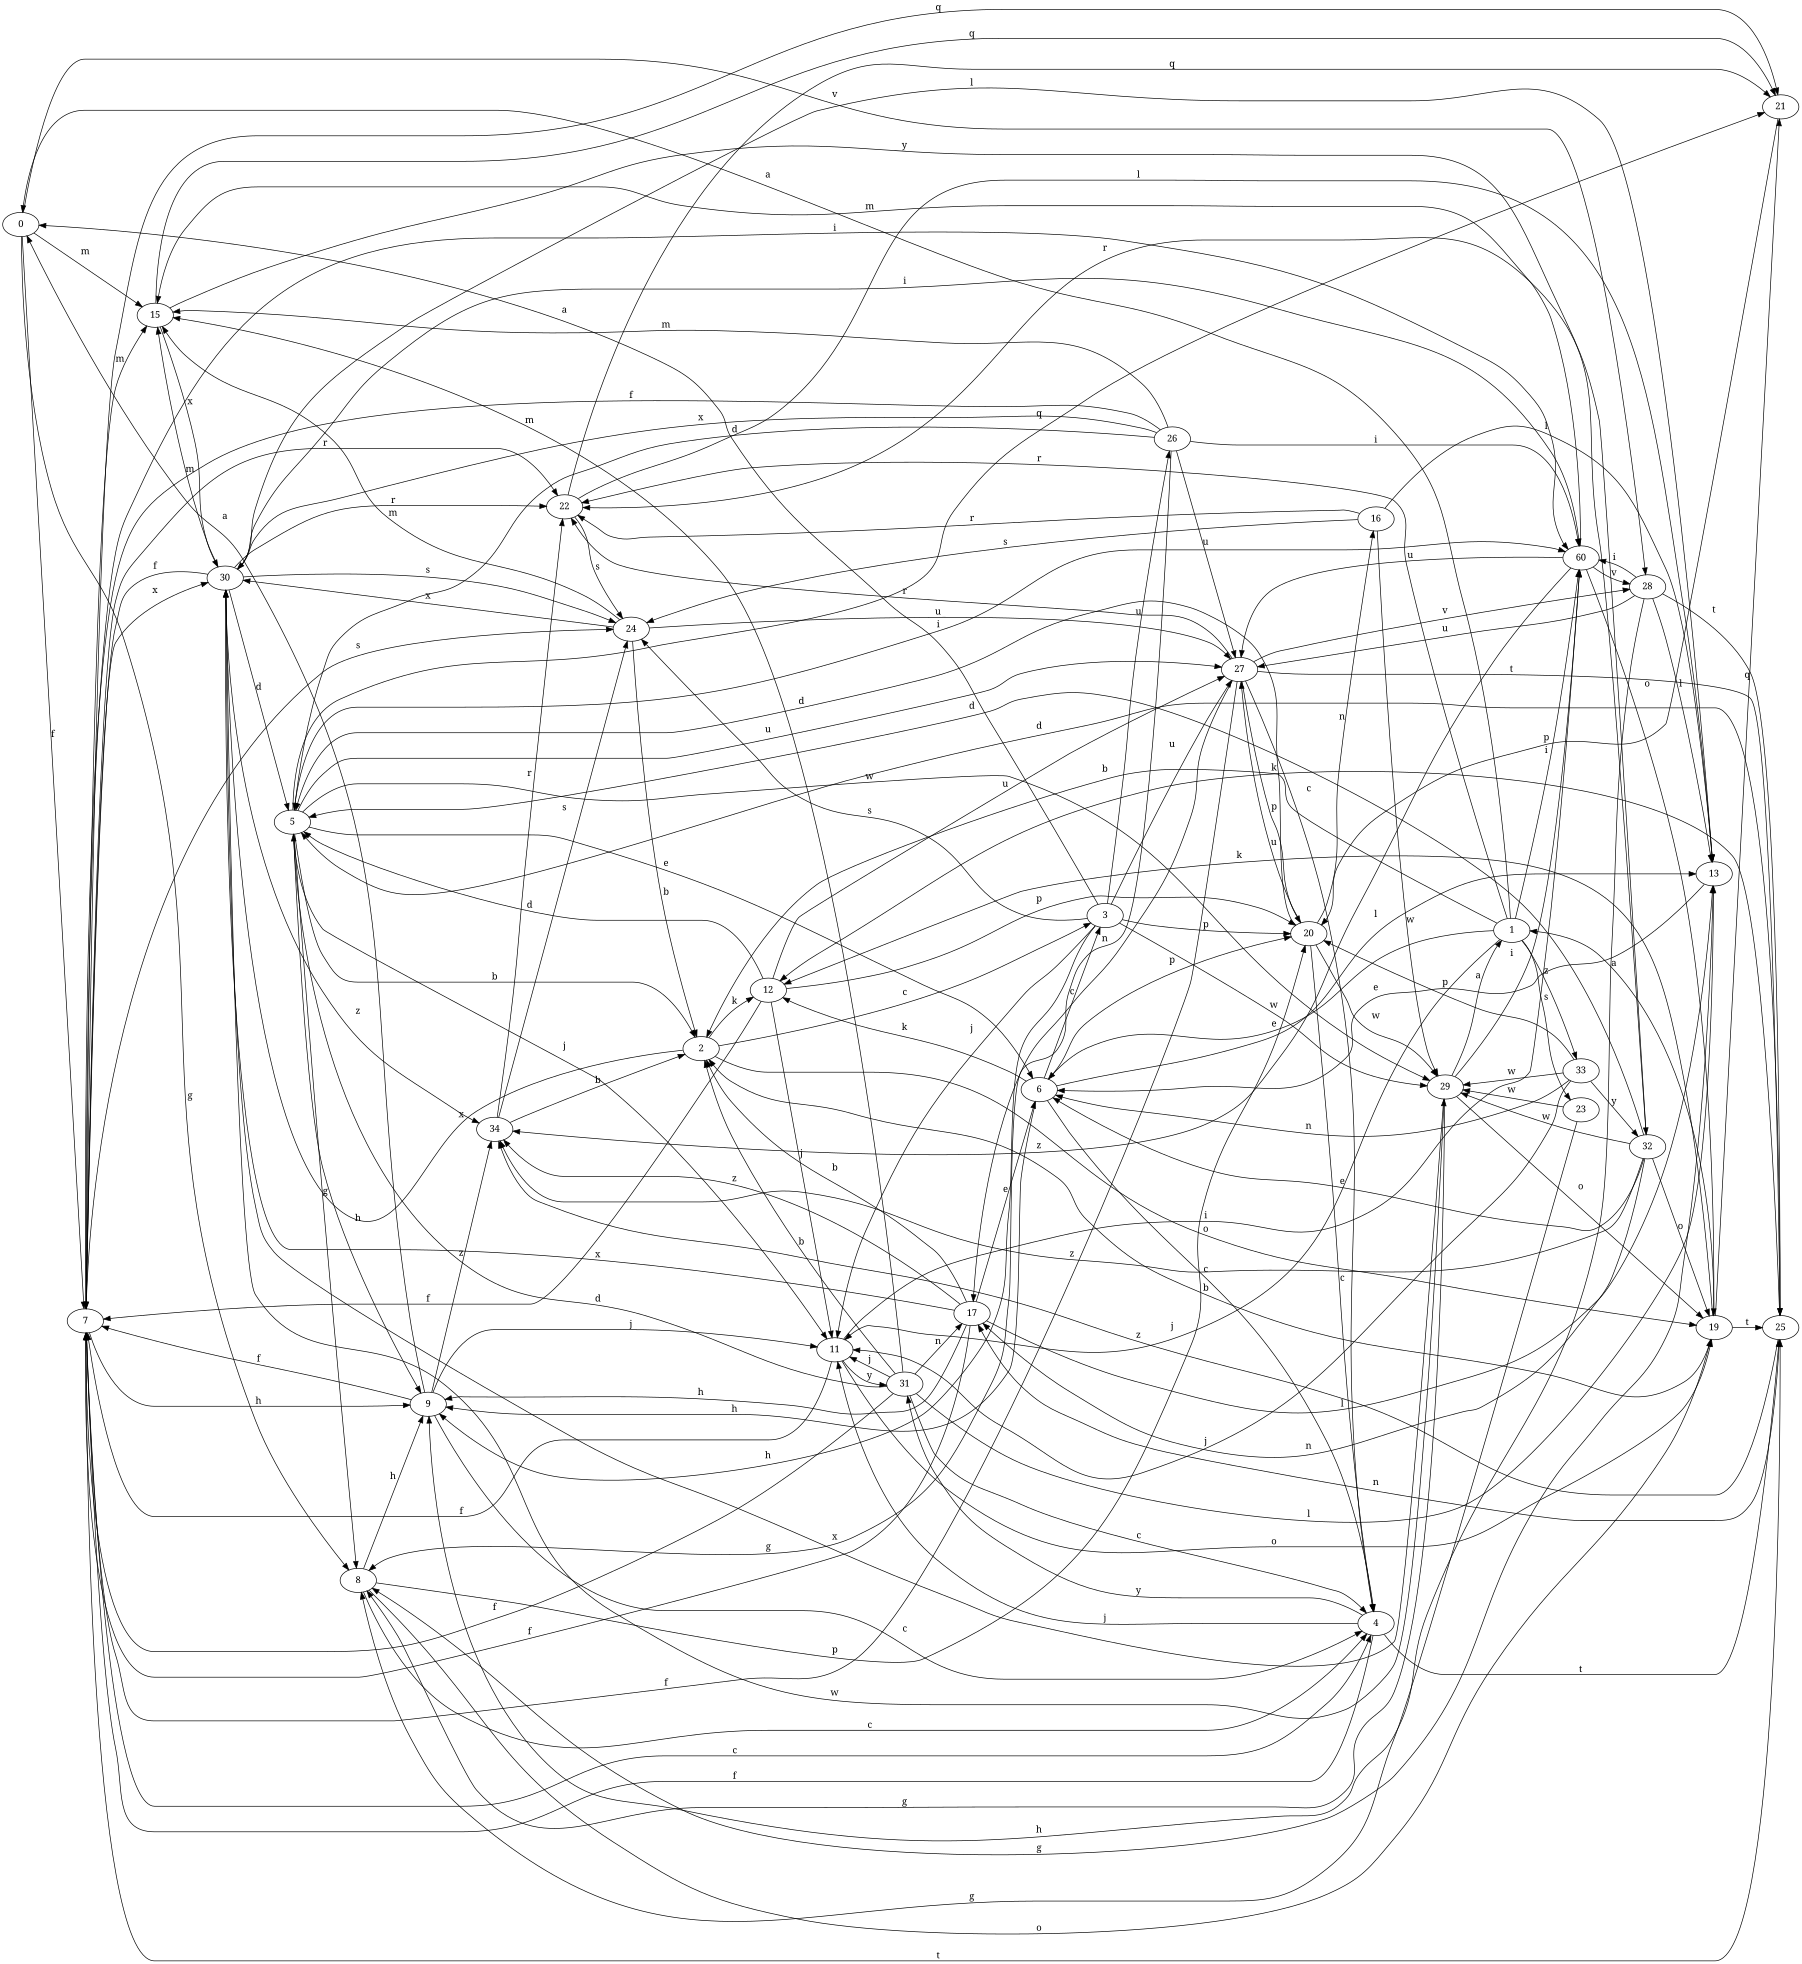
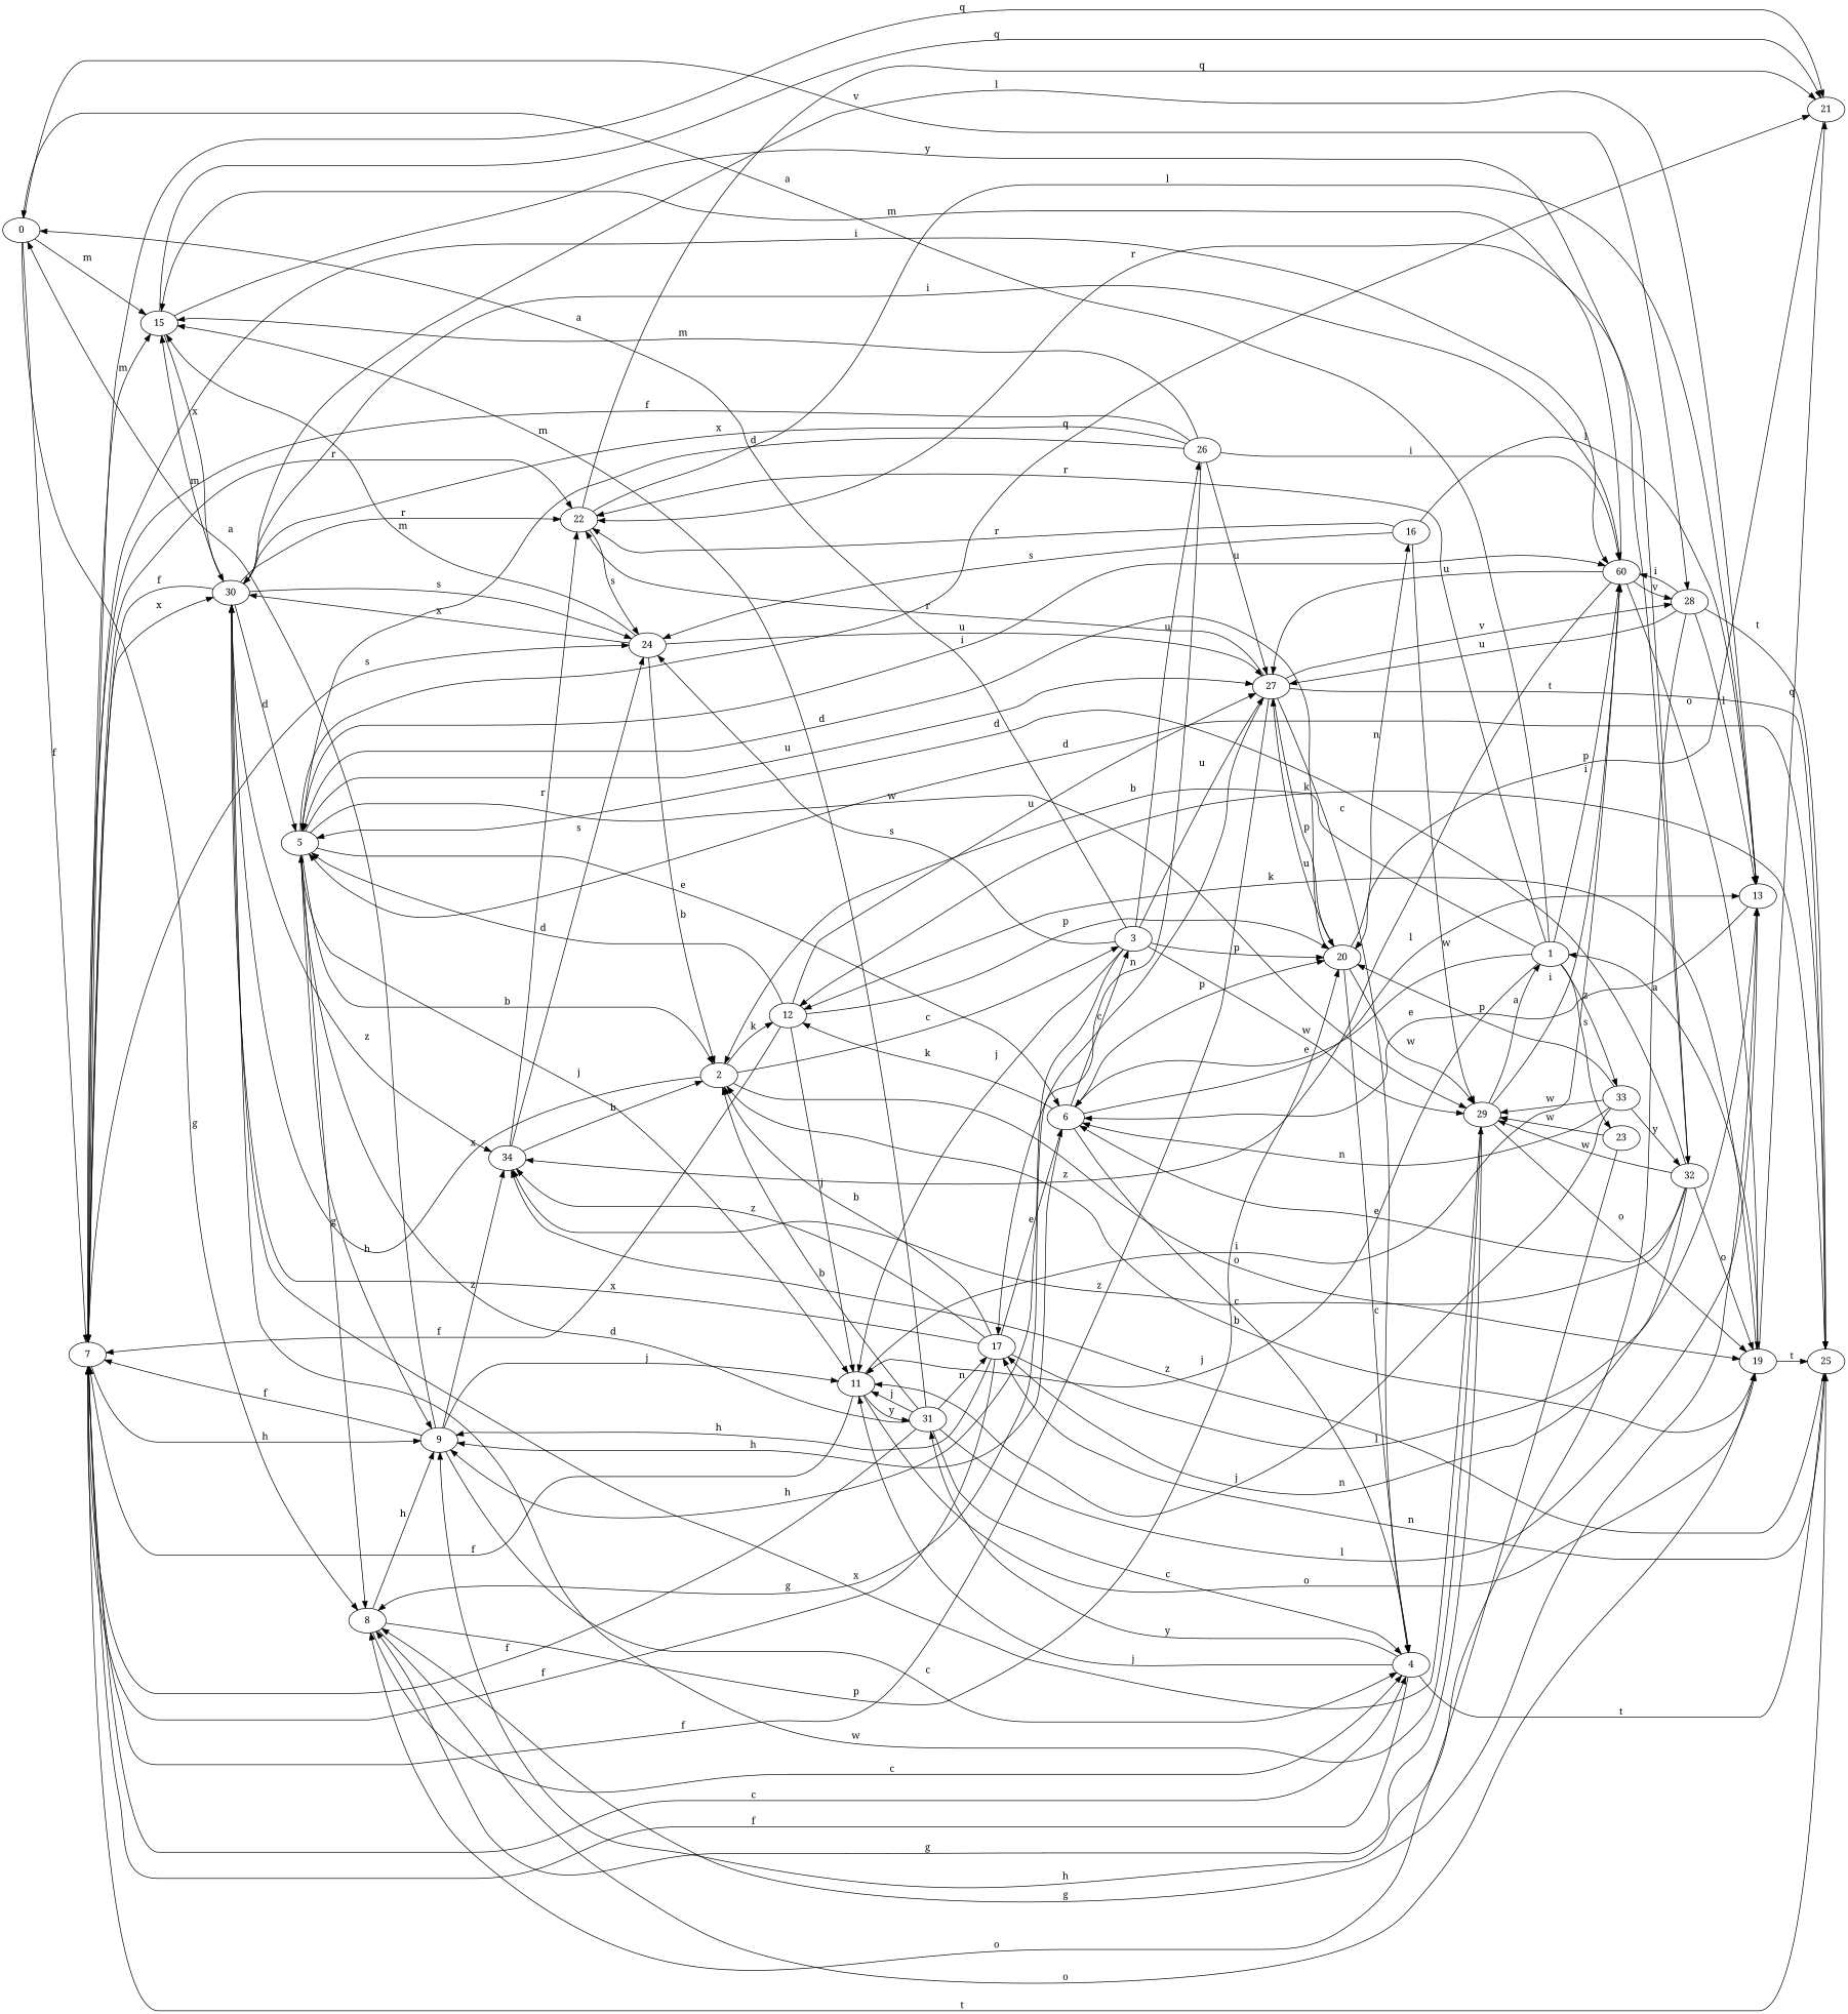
  strict digraph {
    fontname="Noto Serif"
    rankdir=LR
    node [fontname="Noto Serif"]
    edge [fontname="Noto Serif"]
    0
    7
    8
    15
    28
    n6 [label=60]
    22
    30
    9
    24
    4
    25
    21
    19
    20
    32
    27
    13
    1
    2
    6
    11
    23
    33
    3
    12
    34
    31
    29
    26
    5
    16
    17
    0 -> 7 [label=f]
    0 -> 8 [label=g]
    0 -> 15 [label=m]
    0 -> 28 [label=v]
    7 -> 15 [label=m]
    7 -> n6 [label=i]
    7 -> 22 [label=r]
    7 -> 30 [label=x]
    7 -> 9 [label=h]
    7 -> 24 [label=s]
    7 -> 4 [label=c]
    7 -> 25 [label=t]
    7 -> 21 [label=q]
    8 -> 9 [label=h]
    8 -> 4 [label=c]
    8 -> 19 [label=o]
    8 -> 20 [label=p]
    15 -> 30 [label=x]
    15 -> 21 [label=q]
    15 -> 32 [label=y]
    28 -> n6 [label=i]
    28 -> 9 [label=h]
    28 -> 25 [label=t]
    28 -> 27 [label=u]
    28 -> 13 [label=l]
    n6 -> 15 [label=m]
    n6 -> 28 [label=v]
    n6 -> 19 [label=o]
    n6 -> 27 [label=u]
    n6 -> 34 [label=z]
    22 -> 24 [label=s]
    22 -> 21 [label=q]
    22 -> 13 [label=l]
    30 -> 7 [label=f]
    30 -> 15 [label=m]
    30 -> n6 [label=i]
    30 -> 22 [label=r]
    30 -> 24 [label=s]
    30 -> 13 [label=l]
    30 -> 34 [label=z]
    30 -> 29 [label=w]
    30 -> 5 [label=d]
    9 -> 0 [label=a]
    9 -> 7 [label=f]
    9 -> 4 [label=c]
    9 -> 11 [label=j]
    9 -> 34 [label=z]
    24 -> 15 [label=m]
    24 -> 30 [label=x]
    24 -> 27 [label=u]
    24 -> 2 [label=b]
    4 -> 7 [label=f]
    4 -> 25 [label=t]
    4 -> 11 [label=j]
    4 -> 31 [label=y]
    25 -> 12 [label=k]
    25 -> 34 [label=z]
    25 -> 5 [label=d]
    25 -> 17 [label=n]
    21 -> 20 [label=p]
    19 -> 25 [label=t]
    19 -> 21 [label=q]
    19 -> 1 [label=a]
    19 -> 2 [label=b]
    19 -> 12 [label=k]
    20 -> 4 [label=c]
    20 -> 27 [label=u]
    20 -> 29 [label=w]
    20 -> 5 [label=d]
    20 -> 16 [label=n]
    32 -> 22 [label=r]
    32 -> 19 [label=o]
    32 -> 6 [label=e]
    32 -> 34 [label=z]
    32 -> 29 [label=w]
    32 -> 5 [label=d]
    32 -> 17 [label=n]
    27 -> 7 [label=f]
    27 -> 28 [label=v]
    27 -> 22 [label=r]
    27 -> 4 [label=c]
    27 -> 25 [label=t]
    27 -> 20 [label=p]
    27 -> 17 [label=n]
    13 -> 8 [label=g]
    13 -> 6 [label=e]
    1 -> 0 [label=a]
    1 -> n6 [label=i]
    1 -> 22 [label=r]
    1 -> 2 [label=b]
    1 -> 6 [label=e]
    1 -> 11 [label=j]
    1 -> 23 [label=s]
    1 -> 33 [label=z]
    2 -> 30 [label=x]
    2 -> 19 [label=o]
    2 -> 3 [label=c]
    2 -> 12 [label=k]
    6 -> 9 [label=h]
    6 -> 4 [label=c]
    6 -> 20 [label=p]
    6 -> 13 [label=l]
    6 -> 3 [label=c]
    6 -> 12 [label=k]
    11 -> 7 [label=f]
    11 -> n6 [label=i]
    11 -> 19 [label=o]
    11 -> 31 [label=y]
-   23 -> 8 [label=g]
+   23 -> 8 [label=o]
    23 -> 29 [label=w]
    33 -> 20 [label=p]
    33 -> 32 [label=y]
    33 -> 6 [label=n]
    33 -> 11 [label=j]
    33 -> 29 [label=w]
    3 -> 0 [label=a]
    3 -> 9 [label=h]
    3 -> 24 [label=s]
    3 -> 20 [label=p]
    3 -> 27 [label=u]
    3 -> 11 [label=j]
    3 -> 29 [label=w]
    3 -> 26 [label=u]
    12 -> 7 [label=f]
    12 -> 20 [label=p]
    12 -> 27 [label=u]
    12 -> 11 [label=j]
    12 -> 5 [label=d]
    34 -> 22 [label=r]
    34 -> 24 [label=s]
    34 -> 2 [label=b]
    31 -> 7 [label=f]
    31 -> 15 [label=m]
    31 -> 4 [label=c]
    31 -> 13 [label=l]
    31 -> 2 [label=b]
    31 -> 11 [label=j]
    31 -> 5 [label=d]
    31 -> 17 [label=n]
    29 -> 8 [label=g]
    29 -> n6 [label=i]
    29 -> 30 [label=x]
    29 -> 19 [label=o]
    29 -> 1 [label=a]
    26 -> 7 [label=f]
    26 -> 8 [label=g]
    26 -> 15 [label=m]
    26 -> n6 [label=i]
    26 -> 30 [label=x]
    26 -> 27 [label=u]
    26 -> 5 [label=d]
    5 -> 8 [label=g]
    5 -> n6 [label=i]
    5 -> 9 [label=h]
    5 -> 21 [label=q]
    5 -> 27 [label=u]
    5 -> 2 [label=b]
    5 -> 6 [label=e]
    5 -> 11 [label=j]
    5 -> 29 [label=w]
    16 -> 22 [label=r]
    16 -> 24 [label=s]
    16 -> 13 [label=l]
    16 -> 29 [label=w]
    17 -> 7 [label=f]
    17 -> 30 [label=x]
    17 -> 9 [label=h]
    17 -> 13 [label=l]
    17 -> 2 [label=b]
    17 -> 6 [label=e]
    17 -> 34 [label=z]
  }
